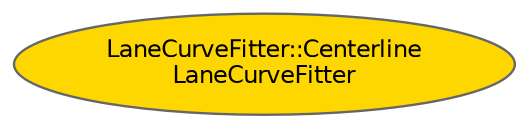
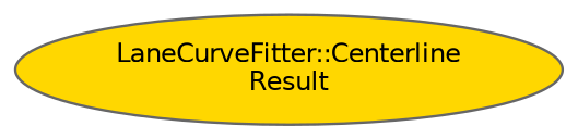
  digraph {
    rankdir=LR
-   n1 [color=gray40 fillcolor=gold fontname=Helvetica fontsize=10 height=0.2 label="LaneCurveFitter::Centerline\lLaneCurveFitter" shape=ellipse style=filled width=0.4]
+   n1 [color=gray40 fillcolor=gold fontname=Helvetica fontsize=10 height=0.2 label="LaneCurveFitter::Centerline\lResult" shape=ellipse style=filled width=0.4]
  }
